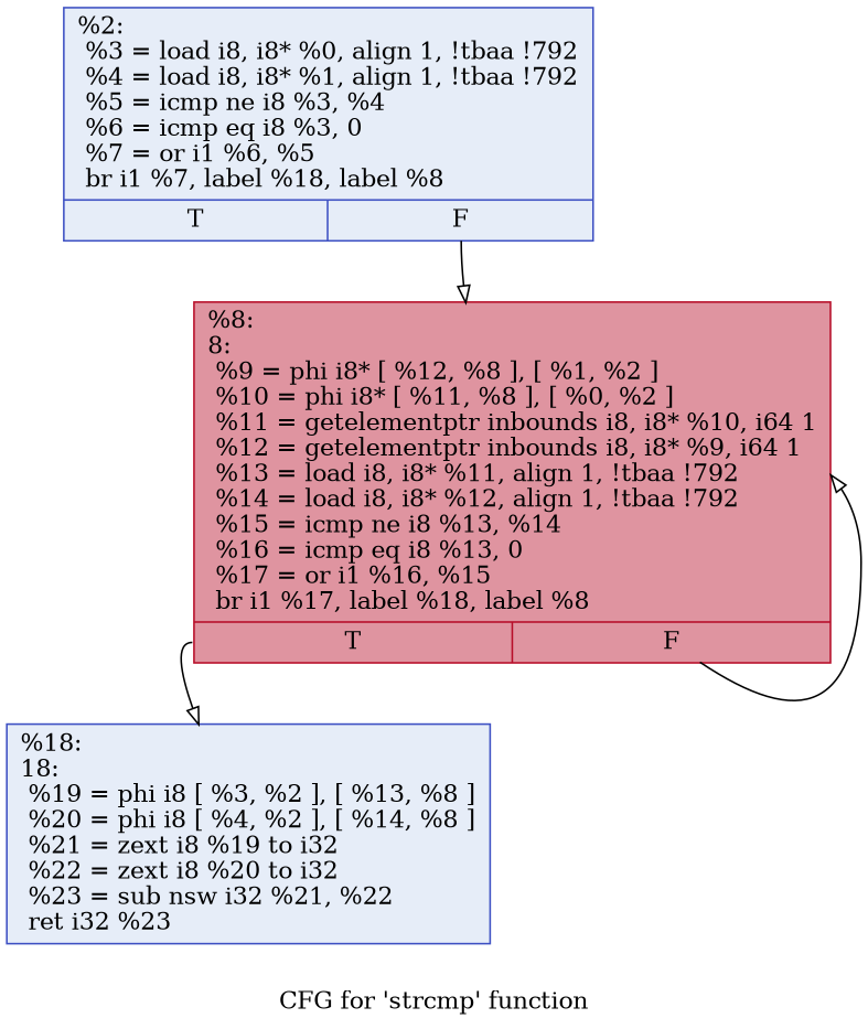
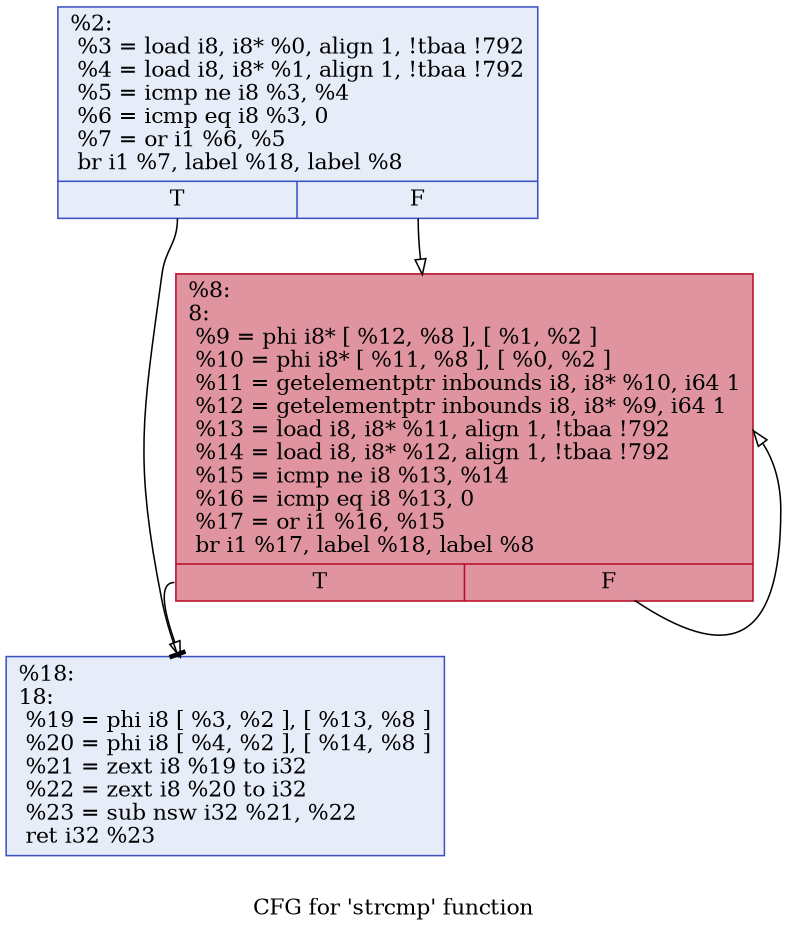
  digraph {
    label="CFG for 'strcmp' function"
    node [color="#3d50c3ff" fillcolor="#c7d7f070" shape=record style=filled]
    edge [tailport=s0 arrowhead=onormal]
    n1 [label="{%2:\l  %3 = load i8, i8* %0, align 1, !tbaa !792\l  %4 = load i8, i8* %1, align 1, !tbaa !792\l  %5 = icmp ne i8 %3, %4\l  %6 = icmp eq i8 %3, 0\l  %7 = or i1 %6, %5\l  br i1 %7, label %18, label %8\l|{<s0>T|<s1>F}}"]
    n2 [label="{%18:\l18:                                               \l  %19 = phi i8 [ %3, %2 ], [ %13, %8 ]\l  %20 = phi i8 [ %4, %2 ], [ %14, %8 ]\l  %21 = zext i8 %19 to i32\l  %22 = zext i8 %20 to i32\l  %23 = sub nsw i32 %21, %22\l  ret i32 %23\l}"]
    n3 [color="#b70d28ff" fillcolor="#b70d2870" label="{%8:\l8:                                                \l  %9 = phi i8* [ %12, %8 ], [ %1, %2 ]\l  %10 = phi i8* [ %11, %8 ], [ %0, %2 ]\l  %11 = getelementptr inbounds i8, i8* %10, i64 1\l  %12 = getelementptr inbounds i8, i8* %9, i64 1\l  %13 = load i8, i8* %11, align 1, !tbaa !792\l  %14 = load i8, i8* %12, align 1, !tbaa !792\l  %15 = icmp ne i8 %13, %14\l  %16 = icmp eq i8 %13, 0\l  %17 = or i1 %16, %15\l  br i1 %17, label %18, label %8\l|{<s0>T|<s1>F}}"]
+   n1 -> n2 [arrowhead=tee]
    n1 -> n3 [tailport=s1]
    n3 -> n2
    n3 -> n3 [tailport=s1]
  }
